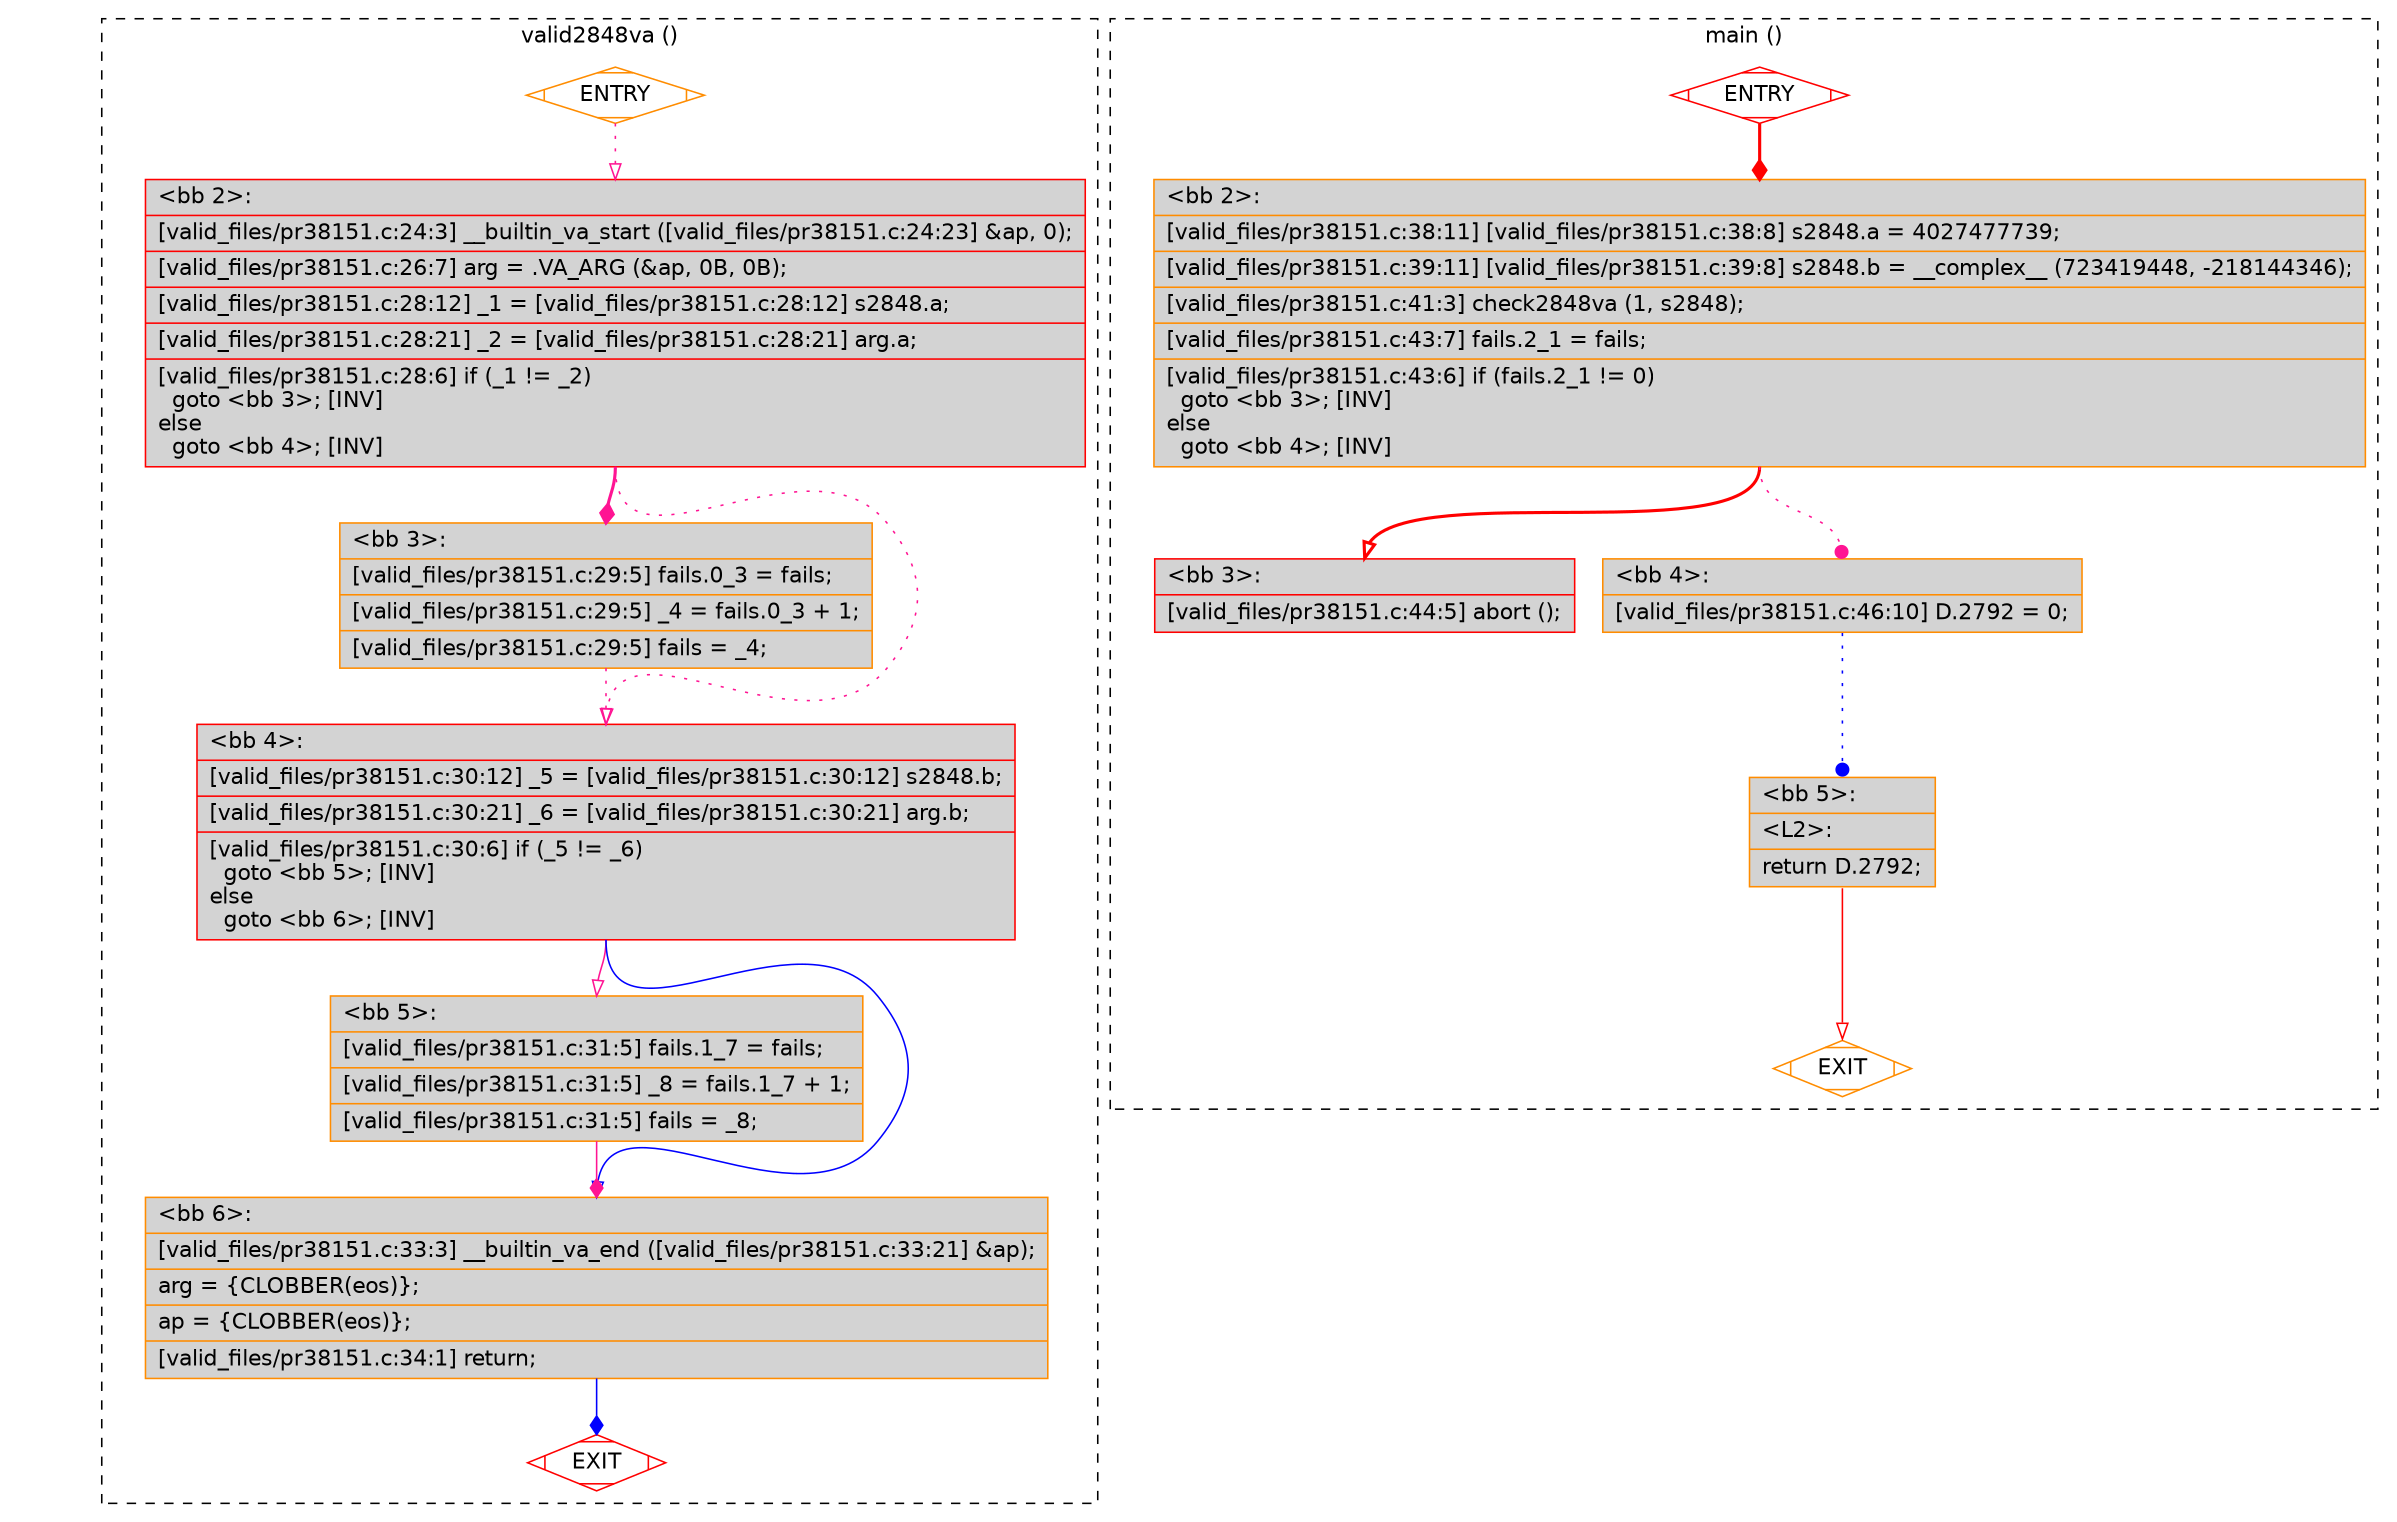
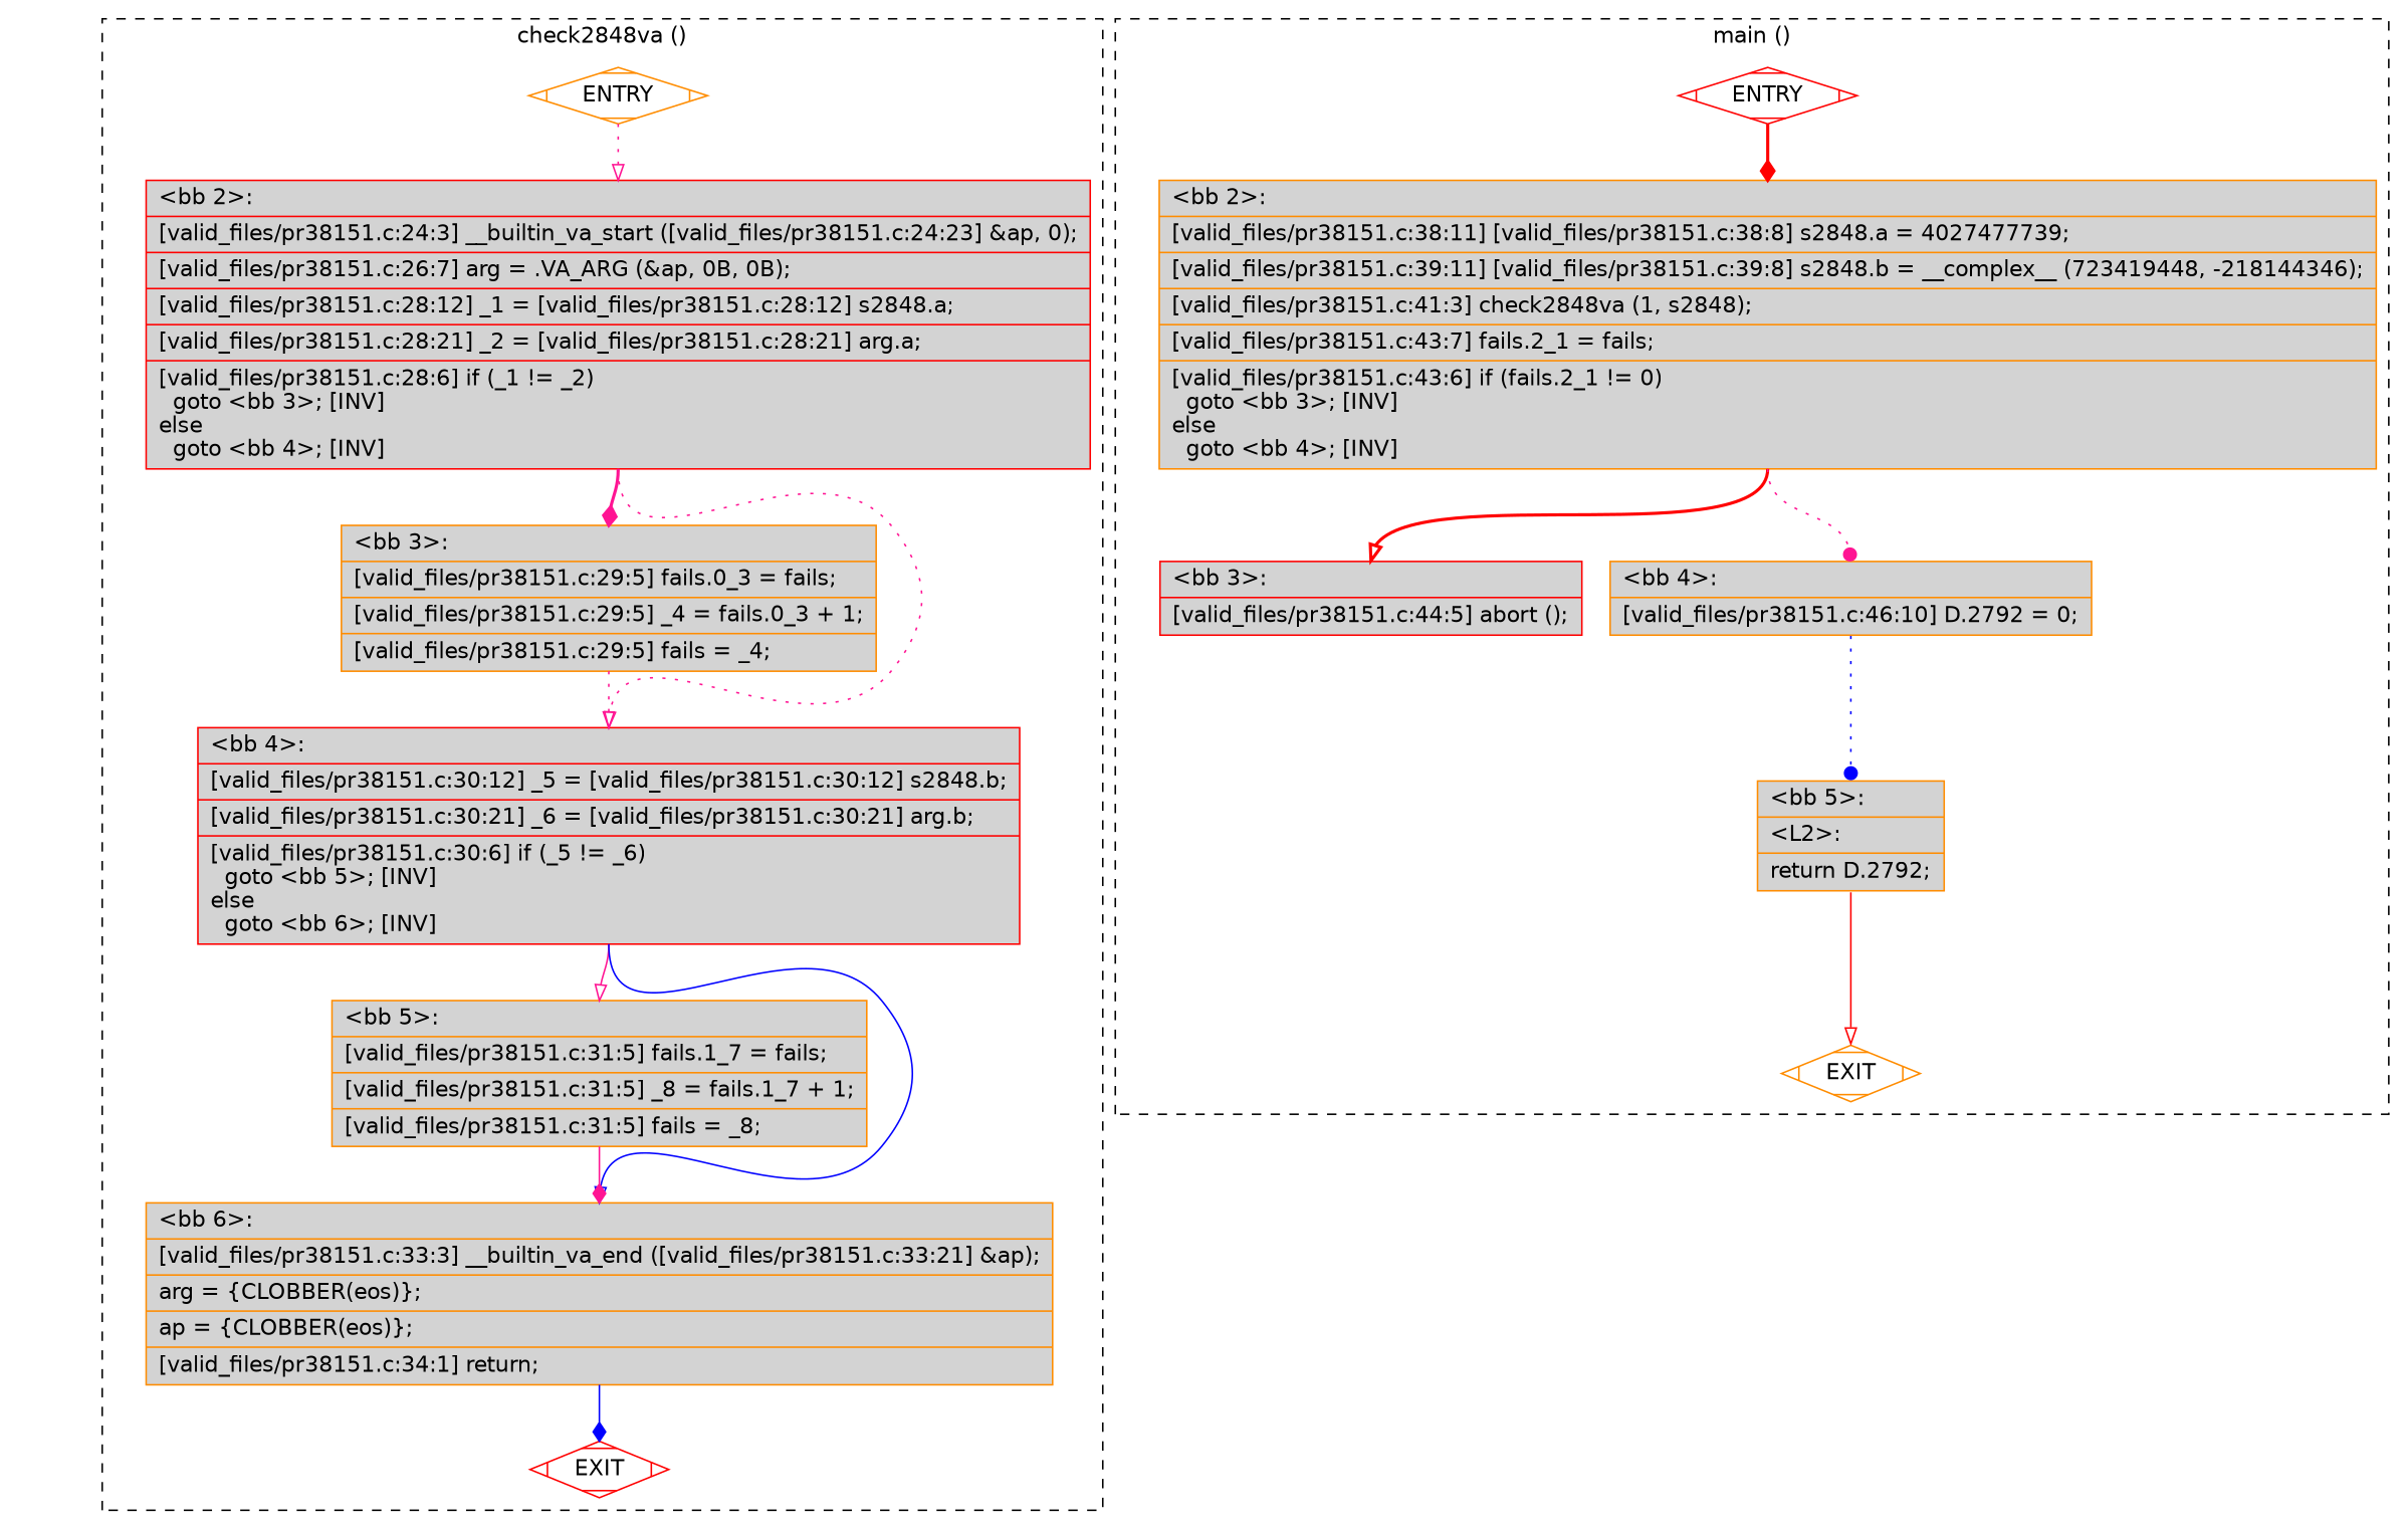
  digraph {
    fontname="DejaVu Sans"
    node [fillcolor=lightgrey shape=record style=filled color=darkorange fontname="DejaVu Sans"]
    edge [constraint=true headport=n style=dotted tailport=s fontname="DejaVu Sans" color=deeppink weight=10 arrowhead=onormal]
    n1 [fillcolor=white label=ENTRY shape=Mdiamond]
    n2 [fillcolor=white label=EXIT shape=Mdiamond color=red]
    n3 [label="{\<bb\ 2\>:\l|[valid_files/pr38151.c:24:3]\ __builtin_va_start\ ([valid_files/pr38151.c:24:23]\ &ap,\ 0);\l|[valid_files/pr38151.c:26:7]\ arg\ =\ .VA_ARG\ (&ap,\ 0B,\ 0B);\l|[valid_files/pr38151.c:28:12]\ _1\ =\ [valid_files/pr38151.c:28:12]\ s2848.a;\l|[valid_files/pr38151.c:28:21]\ _2\ =\ [valid_files/pr38151.c:28:21]\ arg.a;\l|[valid_files/pr38151.c:28:6]\ if\ (_1\ !=\ _2)\l\ \ goto\ \<bb\ 3\>;\ [INV]\lelse\l\ \ goto\ \<bb\ 4\>;\ [INV]\l}" color=red]
    n4 [label="{\<bb\ 3\>:\l|[valid_files/pr38151.c:29:5]\ fails.0_3\ =\ fails;\l|[valid_files/pr38151.c:29:5]\ _4\ =\ fails.0_3\ +\ 1;\l|[valid_files/pr38151.c:29:5]\ fails\ =\ _4;\l}"]
    n5 [label="{\<bb\ 4\>:\l|[valid_files/pr38151.c:30:12]\ _5\ =\ [valid_files/pr38151.c:30:12]\ s2848.b;\l|[valid_files/pr38151.c:30:21]\ _6\ =\ [valid_files/pr38151.c:30:21]\ arg.b;\l|[valid_files/pr38151.c:30:6]\ if\ (_5\ !=\ _6)\l\ \ goto\ \<bb\ 5\>;\ [INV]\lelse\l\ \ goto\ \<bb\ 6\>;\ [INV]\l}" color=red]
    n6 [label="{\<bb\ 5\>:\l|[valid_files/pr38151.c:31:5]\ fails.1_7\ =\ fails;\l|[valid_files/pr38151.c:31:5]\ _8\ =\ fails.1_7\ +\ 1;\l|[valid_files/pr38151.c:31:5]\ fails\ =\ _8;\l}"]
    n7 [label="{\<bb\ 6\>:\l|[valid_files/pr38151.c:33:3]\ __builtin_va_end\ ([valid_files/pr38151.c:33:21]\ &ap);\l|arg\ =\ \{CLOBBER(eos)\};\l|ap\ =\ \{CLOBBER(eos)\};\l|[valid_files/pr38151.c:34:1]\ return;\l}"]
    n8 [fillcolor=white label=ENTRY shape=Mdiamond color=red]
    n9 [fillcolor=white label=EXIT shape=Mdiamond]
    n10 [label="{\<bb\ 2\>:\l|[valid_files/pr38151.c:38:11]\ [valid_files/pr38151.c:38:8]\ s2848.a\ =\ 4027477739;\l|[valid_files/pr38151.c:39:11]\ [valid_files/pr38151.c:39:8]\ s2848.b\ =\ __complex__\ (723419448,\ -218144346);\l|[valid_files/pr38151.c:41:3]\ check2848va\ (1,\ s2848);\l|[valid_files/pr38151.c:43:7]\ fails.2_1\ =\ fails;\l|[valid_files/pr38151.c:43:6]\ if\ (fails.2_1\ !=\ 0)\l\ \ goto\ \<bb\ 3\>;\ [INV]\lelse\l\ \ goto\ \<bb\ 4\>;\ [INV]\l}"]
    n11 [label="{\<bb\ 3\>:\l|[valid_files/pr38151.c:44:5]\ abort\ ();\l}" color=red]
    n12 [label="{\<bb\ 4\>:\l|[valid_files/pr38151.c:46:10]\ D.2792\ =\ 0;\l}"]
    n13 [label="{\<bb\ 5\>:\l|\<L2\>:\l|return\ D.2792;\l}"]
    subgraph cluster_1 {
      color=black
-     label="valid2848va ()"
+     label="check2848va ()"
      style=dashed
      n1
      n2
      n3
      n4
      n5
      n6
      n7
    }
    subgraph cluster_2 {
      color=black
      label="main ()"
      style=dashed
      n8
      n9
      n10
      n11
      n12
      n13
    }
    n1 -> n2 [style=invis color="" weight="" arrowhead=""]
    n1 -> n3 [weight=100]
    n3 -> n4 [style=bold arrowhead=diamond]
    n3 -> n5
    n4 -> n5 [weight=100]
    n5 -> n6 [style=solid]
    n5 -> n7 [color=blue style=solid]
    n6 -> n7 [style=solid weight=100 arrowhead=diamond]
    n7 -> n2 [color=blue style=solid arrowhead=diamond]
    n8 -> n9 [style=invis color="" weight="" arrowhead=""]
    n8 -> n10 [color=red style=bold weight=100 arrowhead=diamond]
    n10 -> n11 [color=red style=bold]
    n10 -> n12 [arrowhead=dot]
    n12 -> n13 [color=blue weight=100 arrowhead=dot]
    n13 -> n9 [color=red style=solid]
  }
